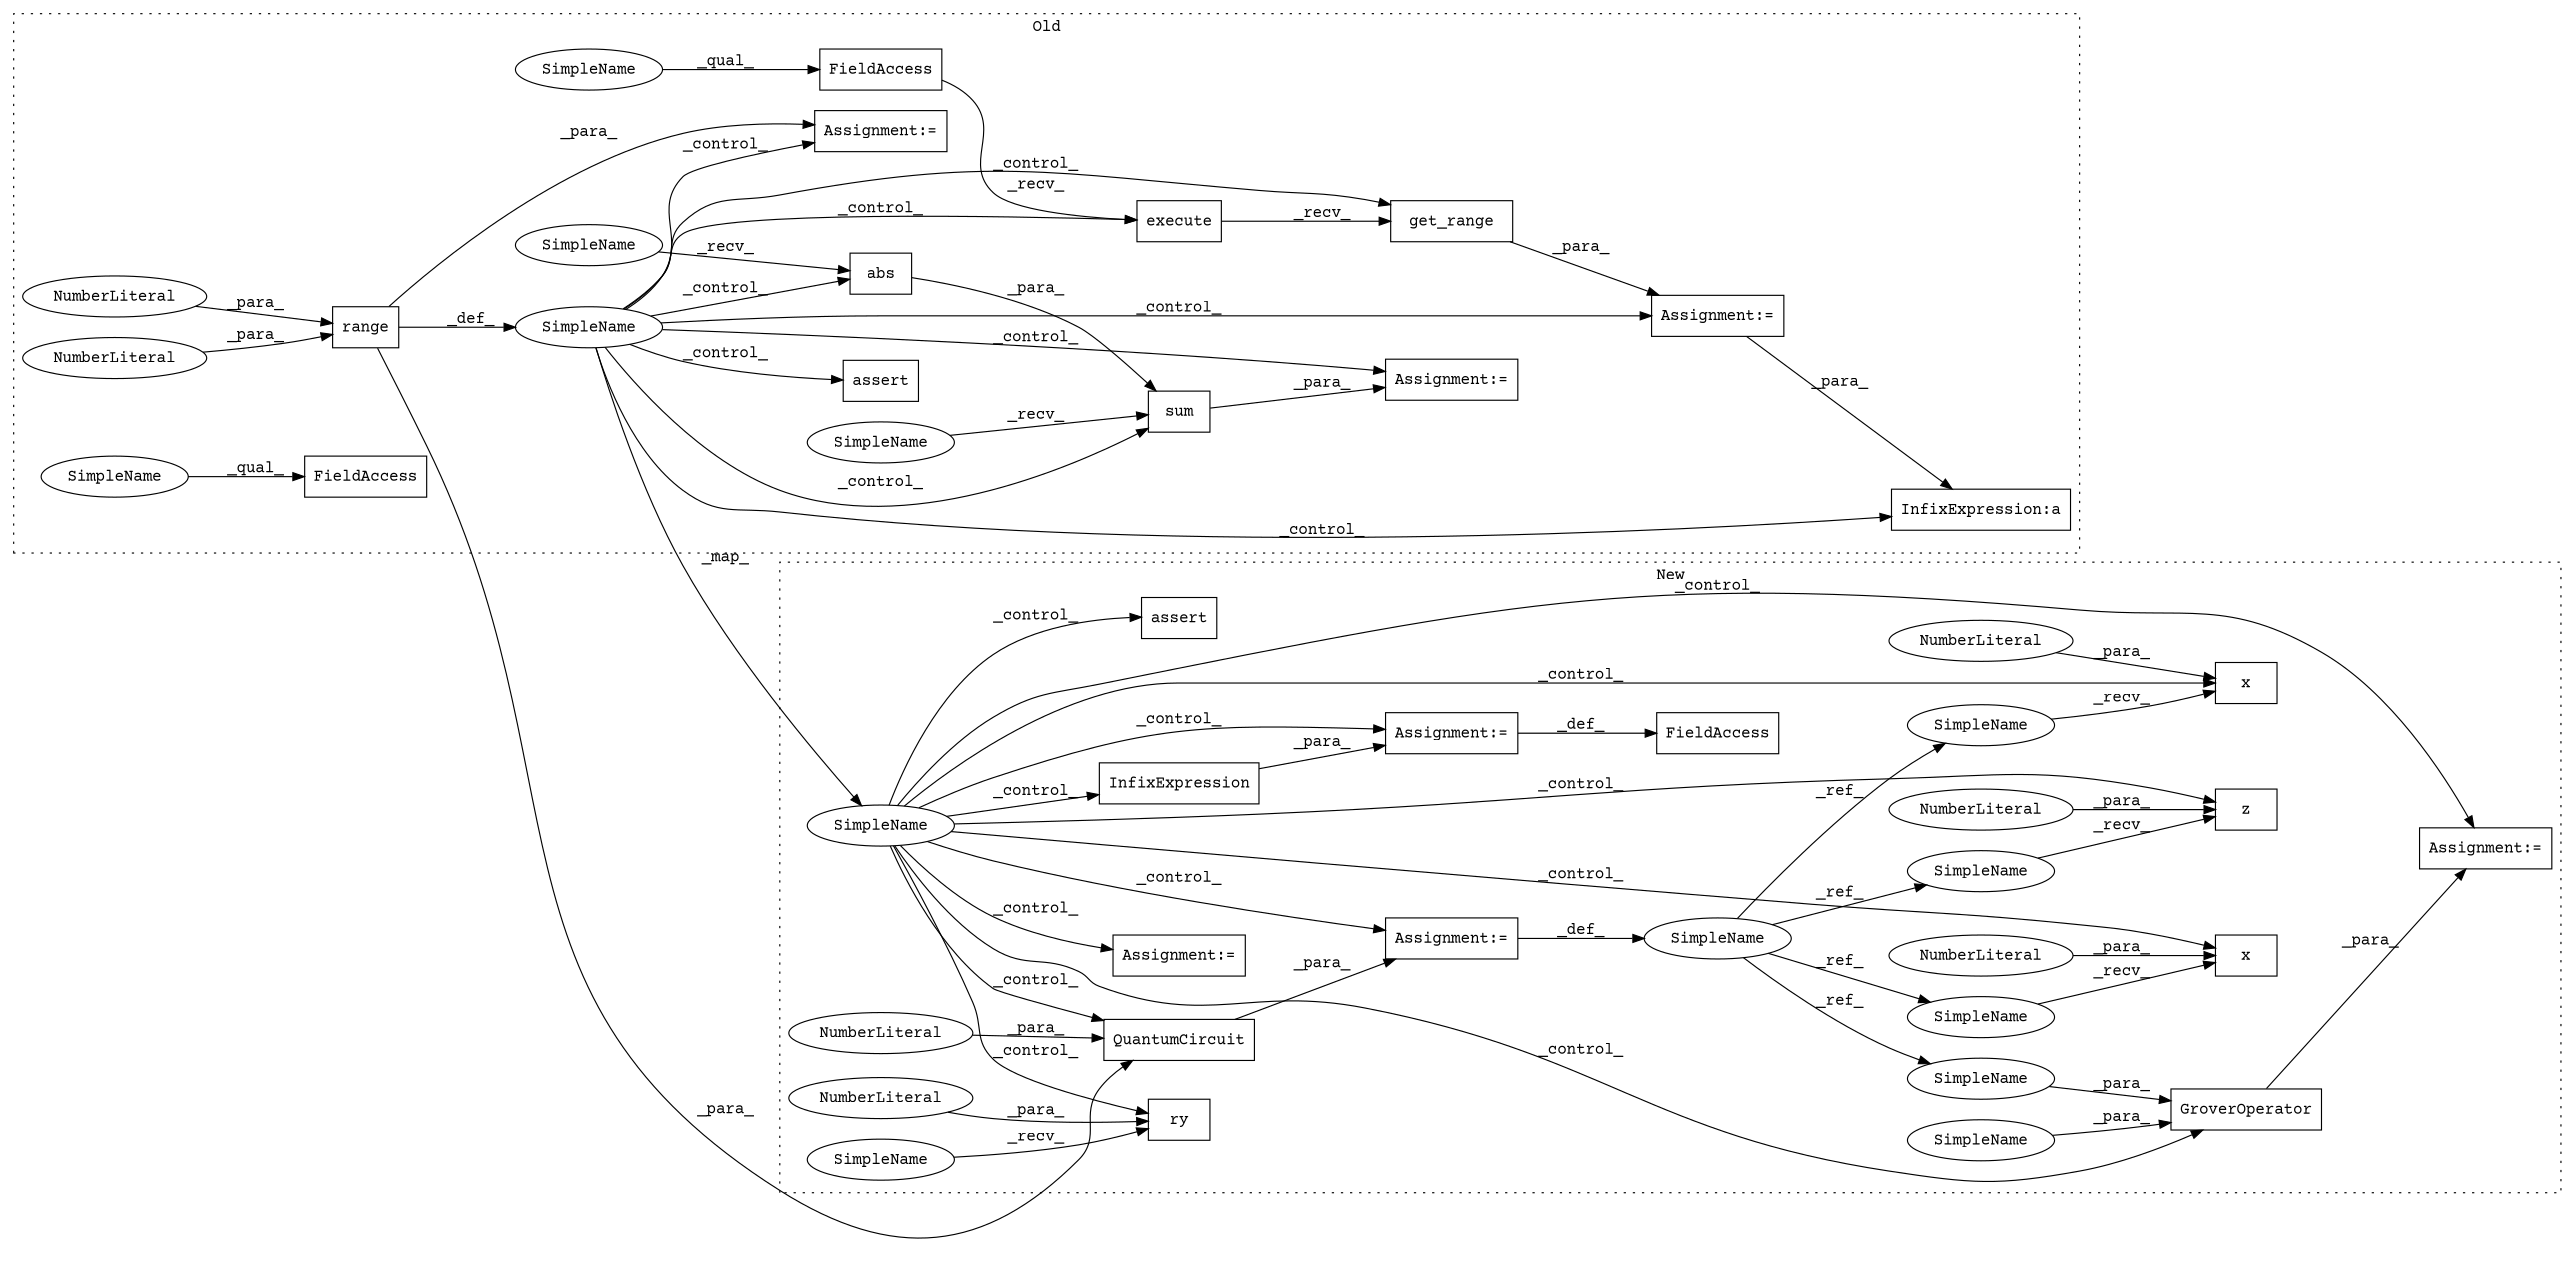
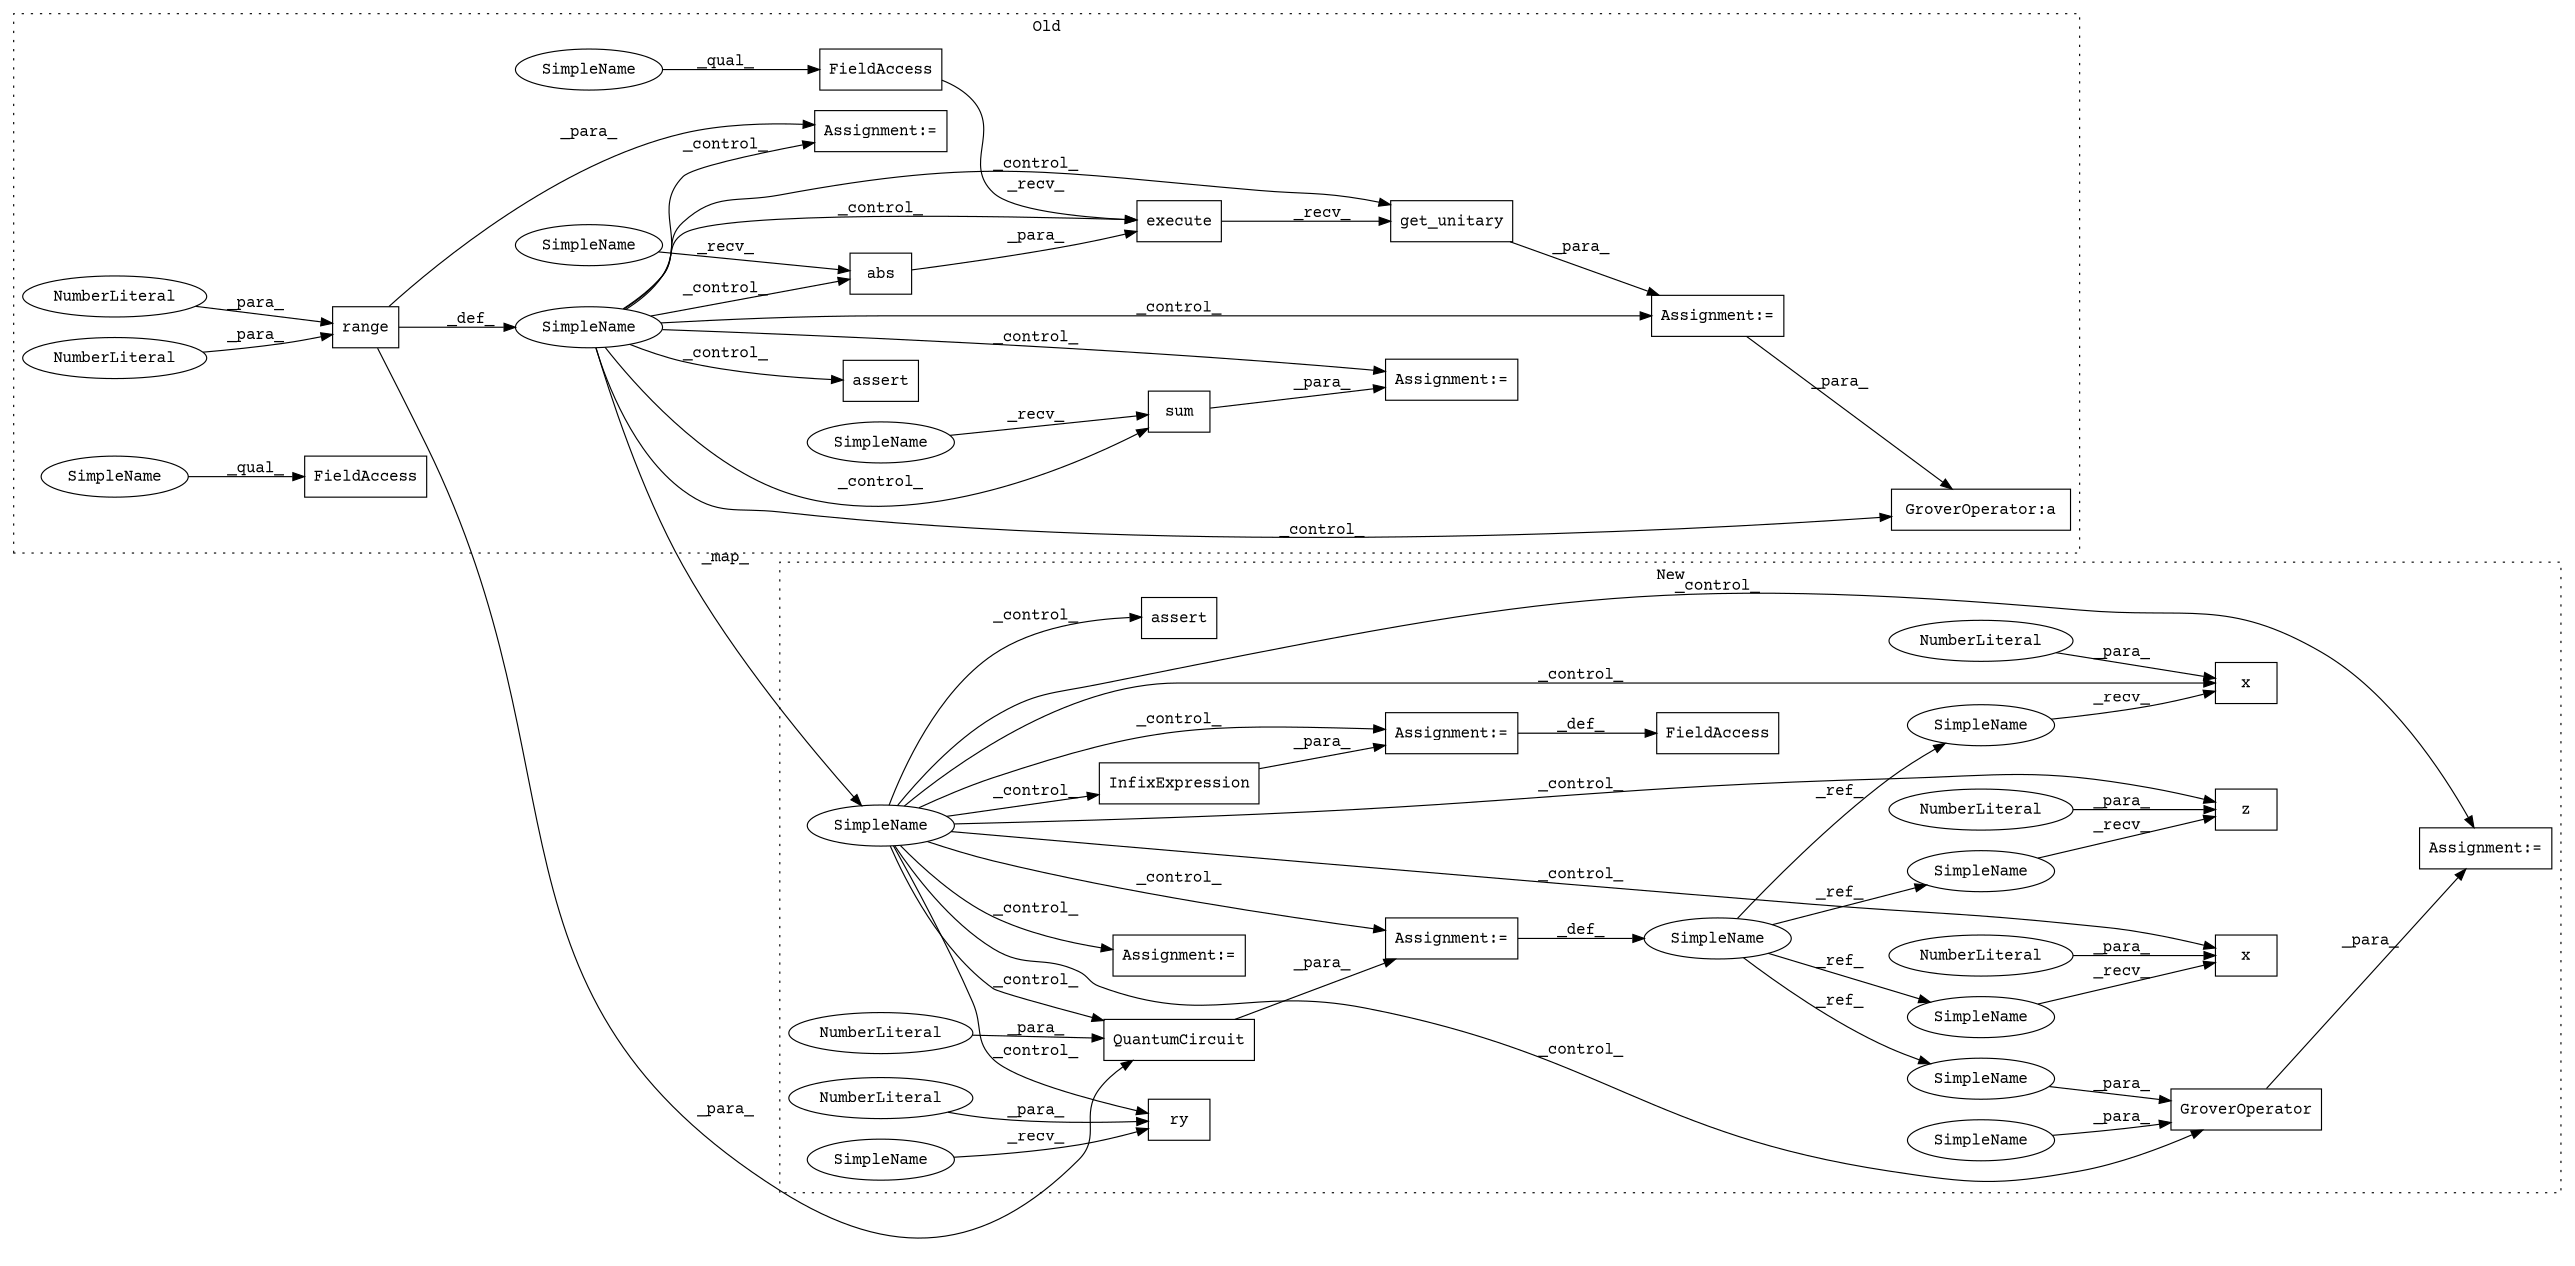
  digraph {
    fontname="Courier Prime"
    rankdir=LR
    node [a=32 fontname="Courier Prime" l=1 s=6707 shape=box]
    edge [fontname="Courier Prime"]
    n1 [l="8,1" label=execute s="6721,6743"]
    n2 [a=42 label=SimpleName s=5417 shape=ellipse]
-   n3 [l=13 label=get_range s=6745]
+   n3 [l=13 label=get_unitary s=6745]
    n4 [l="6,1" label=range s="5421,5430"]
    n5 [l="4,1" label=sum s="6777,6825"]
    n6 [a=22 l=13 label=FieldAccess]
    n7 [l="18,1" label=assert s="6839,6863"]
-   n8 [a=27 l=3 label="InfixExpression:a" s=6805]
+   n8 [a=27 l=3 label="GroverOperator:a" s=6805]
    n9 [a=34 label=NumberLiteral s=5429 shape=ellipse]
    n10 [a=34 label=NumberLiteral s=5427 shape=ellipse]
    n11 [l="4,1" label=abs s="6787,6824"]
    n12 [a=22 l=13 label=FieldAccess s=6589]
    n13 [a=7 label="Assignment:=" s=6706]
    n14 [a=7 label="Assignment:=" s=6770]
    n15 [a=7 label="Assignment:=" s=5891]
    n16 [a=42 l=4 label=SimpleName s=6589 shape=ellipse]
    n17 [a=42 l=4 label=SimpleName shape=ellipse]
    n18 [a=42 l=5 label=SimpleName s=6781 shape=ellipse]
    n19 [a=42 l=5 label=SimpleName s=6771 shape=ellipse]
    n20 [l="16,1" label=InfixExpression s="4166,4186"]
    n21 [a=42 label=SimpleName s=3685 shape=ellipse]
    n22 [a=7 label="Assignment:=" s=4587]
    n23 [l="3,1" label=ry s="4557,4567"]
    n24 [l="12,1" label=assert s="5003,5057"]
    n25 [a=22 l=19 label=FieldAccess s=4146]
    n26 [l="15,1" label=QuantumCircuit s="4404,4420"]
    n27 [a=34 label=NumberLiteral s=4566 shape=ellipse]
    n28 [a=7 label="Assignment:=" s=3908]
    n29 [l="15,1" label=GroverOperator s="4588,4627"]
    n30 [a=42 l=6 label=SimpleName s=4397 shape=ellipse]
    n31 [l="2,1" label=x s="4480,4483"]
    n32 [a=34 label=NumberLiteral s=4482 shape=ellipse]
    n33 [a=34 label=NumberLiteral s=4419 shape=ellipse]
    n34 [l="2,1" label=x s="4438,4441"]
    n35 [a=34 label=NumberLiteral s=4440 shape=ellipse]
    n36 [l="2,1" label=z s="4459,4462"]
    n37 [a=34 label=NumberLiteral s=4461 shape=ellipse]
    n38 [a=7 label="Assignment:=" s=4403]
    n39 [a=7 label="Assignment:=" s=4165]
    n40 [a=42 l=17 label=SimpleName s=4610 shape=ellipse]
    n41 [a=42 l=17 label=SimpleName s=4539 shape=ellipse]
    n42 [a=42 l=6 label=SimpleName s=4431 shape=ellipse]
    n43 [a=42 l=6 label=SimpleName s=4473 shape=ellipse]
    n44 [a=42 l=6 label=SimpleName s=4603 shape=ellipse]
    n45 [a=42 l=6 label=SimpleName s=4452 shape=ellipse]
    subgraph cluster_1 {
      label=Old
      style=dotted
      n1
      n2
      n3
      n4
      n5
      n6
      n7
      n8
      n9
      n10
      n11
      n12
      n13
      n14
      n15
      n16
      n17
      n18
      n19
    }
    subgraph cluster_2 {
      label=New
      style=dotted
      n20
      n21
      n22
      n23
      n24
      n25
      n26
      n27
      n28
      n29
      n30
      n31
      n32
      n33
      n34
      n35
      n36
      n37
      n38
      n39
      n40
      n41
      n42
      n43
      n44
      n45
    }
    n1 -> n3 [label=_recv_]
    n2 -> n1 [label=_control_]
    n2 -> n3 [label=_control_]
    n2 -> n5 [label=_control_]
    n2 -> n7 [label=_control_]
    n2 -> n8 [label=_control_]
    n2 -> n11 [label=_control_]
    n2 -> n13 [label=_control_]
    n2 -> n14 [label=_control_]
    n2 -> n15 [label=_control_]
    n2 -> n21 [label=_map_]
    n3 -> n13 [label=_para_]
    n4 -> n2 [label=_def_]
    n4 -> n15 [label=_para_]
    n4 -> n26 [label=_para_]
    n5 -> n14 [label=_para_]
    n6 -> n1 [label=_recv_]
    n9 -> n4 [label=_para_]
    n10 -> n4 [label=_para_]
-   n11 -> n5 [label=_para_]
+   n11 -> n1 [label=_para_]
    n13 -> n8 [label=_para_]
    n16 -> n12 [label=_qual_]
    n17 -> n6 [label=_qual_]
    n18 -> n11 [label=_recv_]
    n19 -> n5 [label=_recv_]
    n20 -> n39 [label=_para_]
    n21 -> n20 [label=_control_]
    n21 -> n22 [label=_control_]
    n21 -> n23 [label=_control_]
    n21 -> n24 [label=_control_]
    n21 -> n26 [label=_control_]
    n21 -> n28 [label=_control_]
    n21 -> n29 [label=_control_]
    n21 -> n31 [label=_control_]
    n21 -> n34 [label=_control_]
    n21 -> n36 [label=_control_]
    n21 -> n38 [label=_control_]
    n21 -> n39 [label=_control_]
    n26 -> n38 [label=_para_]
    n27 -> n23 [label=_para_]
    n29 -> n22 [label=_para_]
    n30 -> n42 [label=_ref_]
    n30 -> n43 [label=_ref_]
    n30 -> n44 [label=_ref_]
    n30 -> n45 [label=_ref_]
    n32 -> n31 [label=_para_]
    n33 -> n26 [label=_para_]
    n35 -> n34 [label=_para_]
    n37 -> n36 [label=_para_]
    n38 -> n30 [label=_def_]
    n39 -> n25 [label=_def_]
    n40 -> n29 [label=_para_]
    n41 -> n23 [label=_recv_]
    n42 -> n34 [label=_recv_]
    n43 -> n31 [label=_recv_]
    n44 -> n29 [label=_para_]
    n45 -> n36 [label=_recv_]
  }
